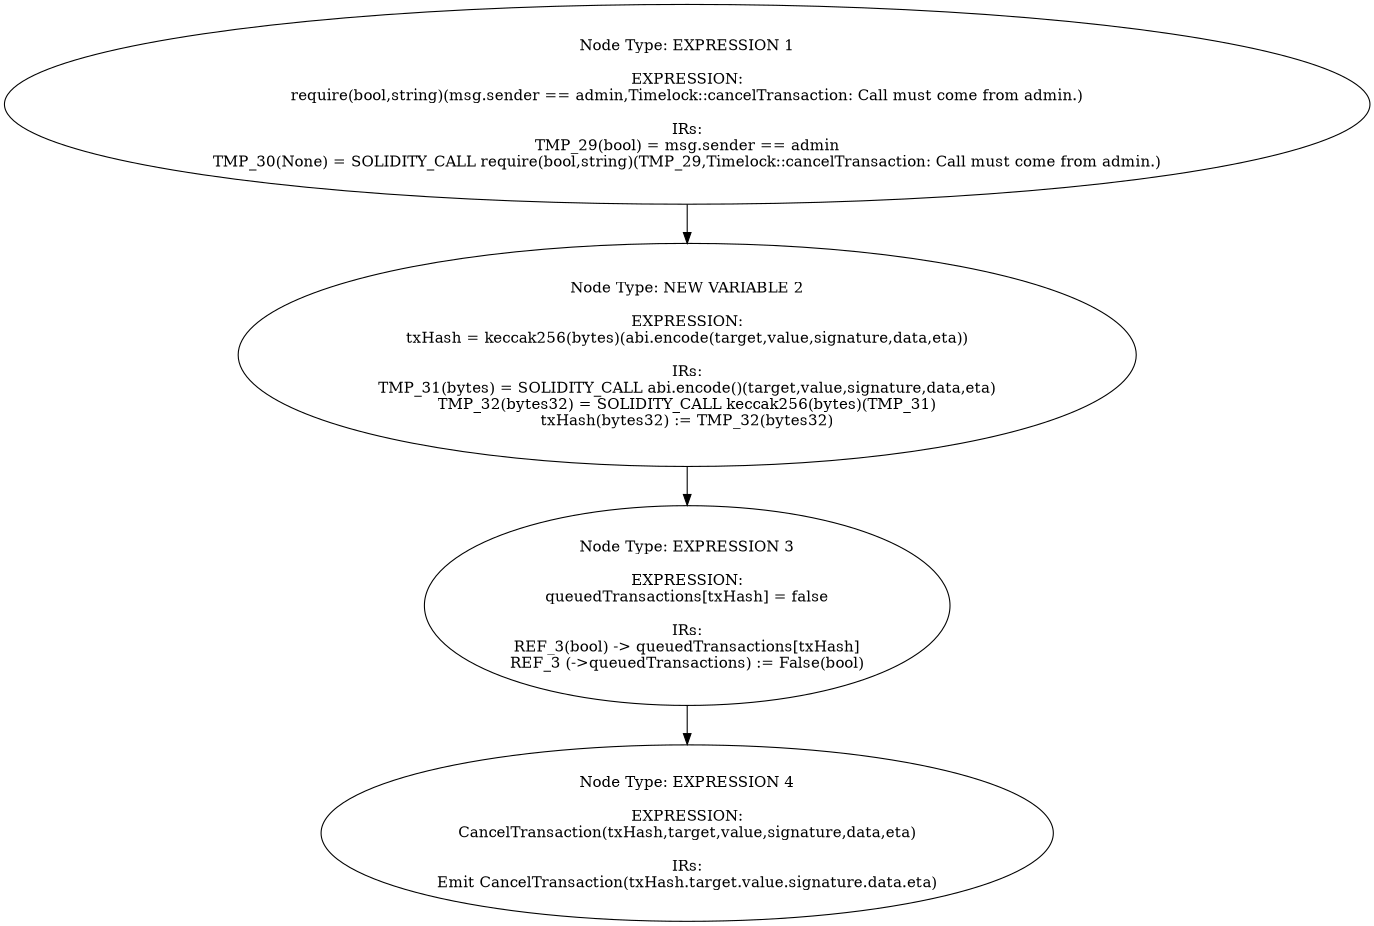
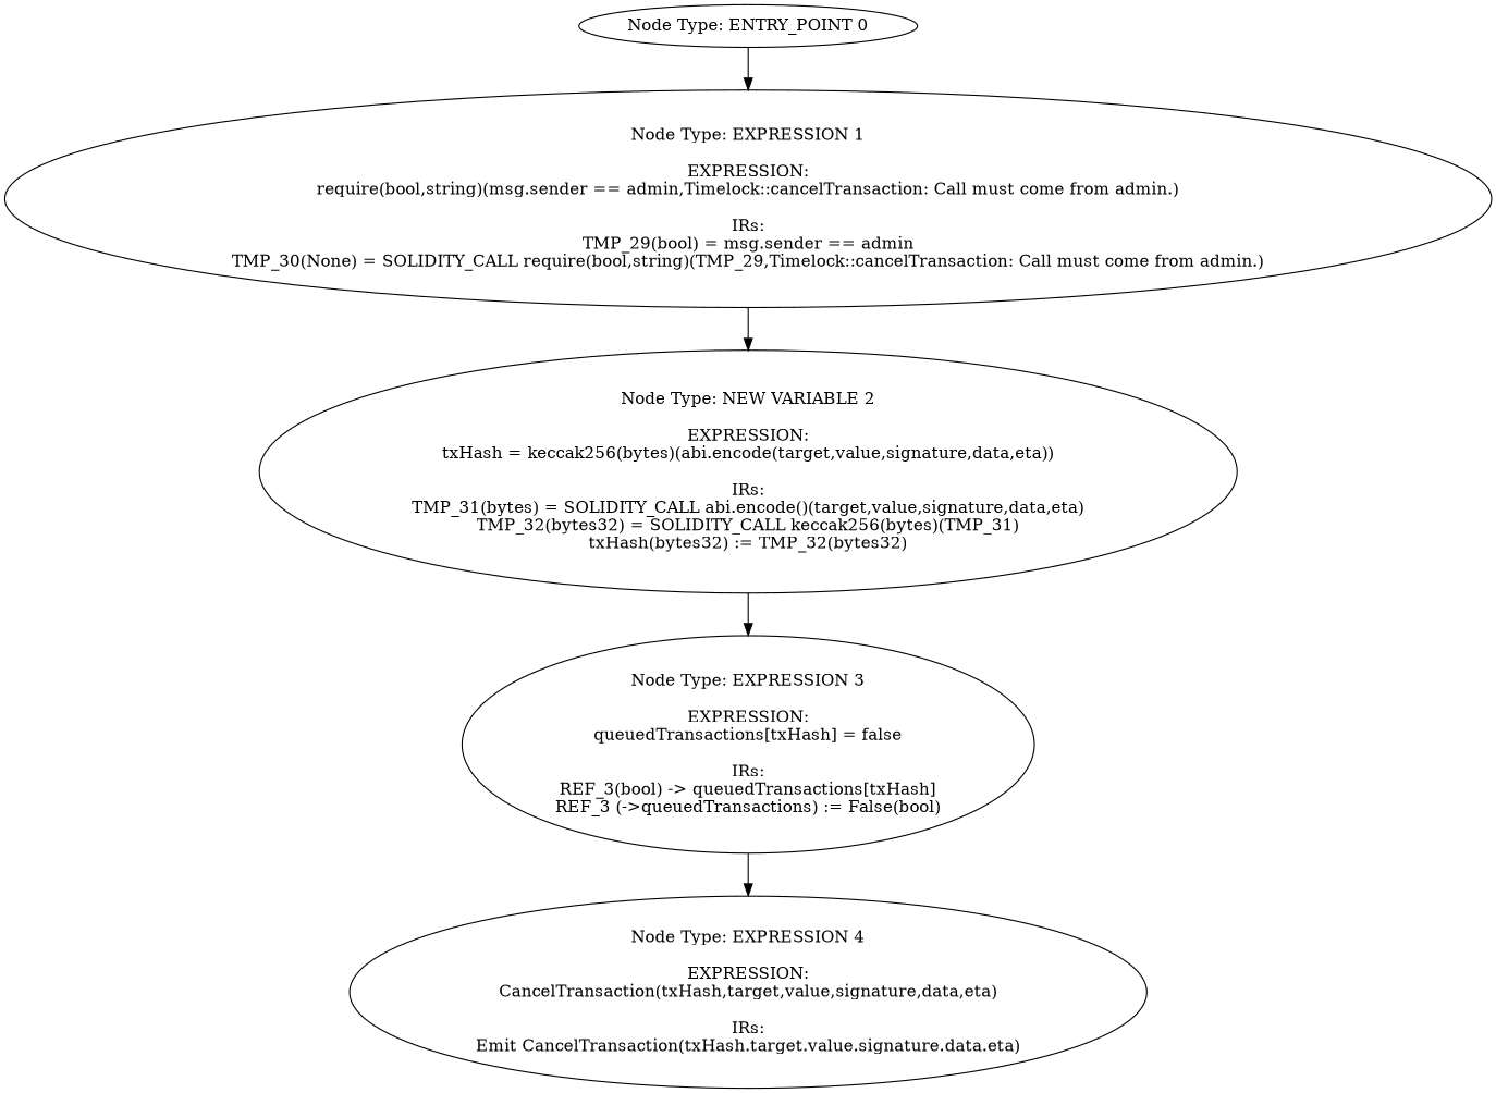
  digraph {
+   n1 [label="Node Type: ENTRY_POINT 0\n"]
    n2 [label="Node Type: EXPRESSION 1\n\nEXPRESSION:\nrequire(bool,string)(msg.sender == admin,Timelock::cancelTransaction: Call must come from admin.)\n\nIRs:\nTMP_29(bool) = msg.sender == admin\nTMP_30(None) = SOLIDITY_CALL require(bool,string)(TMP_29,Timelock::cancelTransaction: Call must come from admin.)"]
    n3 [label="Node Type: NEW VARIABLE 2\n\nEXPRESSION:\ntxHash = keccak256(bytes)(abi.encode(target,value,signature,data,eta))\n\nIRs:\nTMP_31(bytes) = SOLIDITY_CALL abi.encode()(target,value,signature,data,eta)\nTMP_32(bytes32) = SOLIDITY_CALL keccak256(bytes)(TMP_31)\ntxHash(bytes32) := TMP_32(bytes32)"]
    n4 [label="Node Type: EXPRESSION 3\n\nEXPRESSION:\nqueuedTransactions[txHash] = false\n\nIRs:\nREF_3(bool) -> queuedTransactions[txHash]\nREF_3 (->queuedTransactions) := False(bool)"]
    n5 [label="Node Type: EXPRESSION 4\n\nEXPRESSION:\nCancelTransaction(txHash,target,value,signature,data,eta)\n\nIRs:\nEmit CancelTransaction(txHash.target.value.signature.data.eta)"]
+   n1 -> n2
    n2 -> n3
    n3 -> n4
    n4 -> n5
  }
